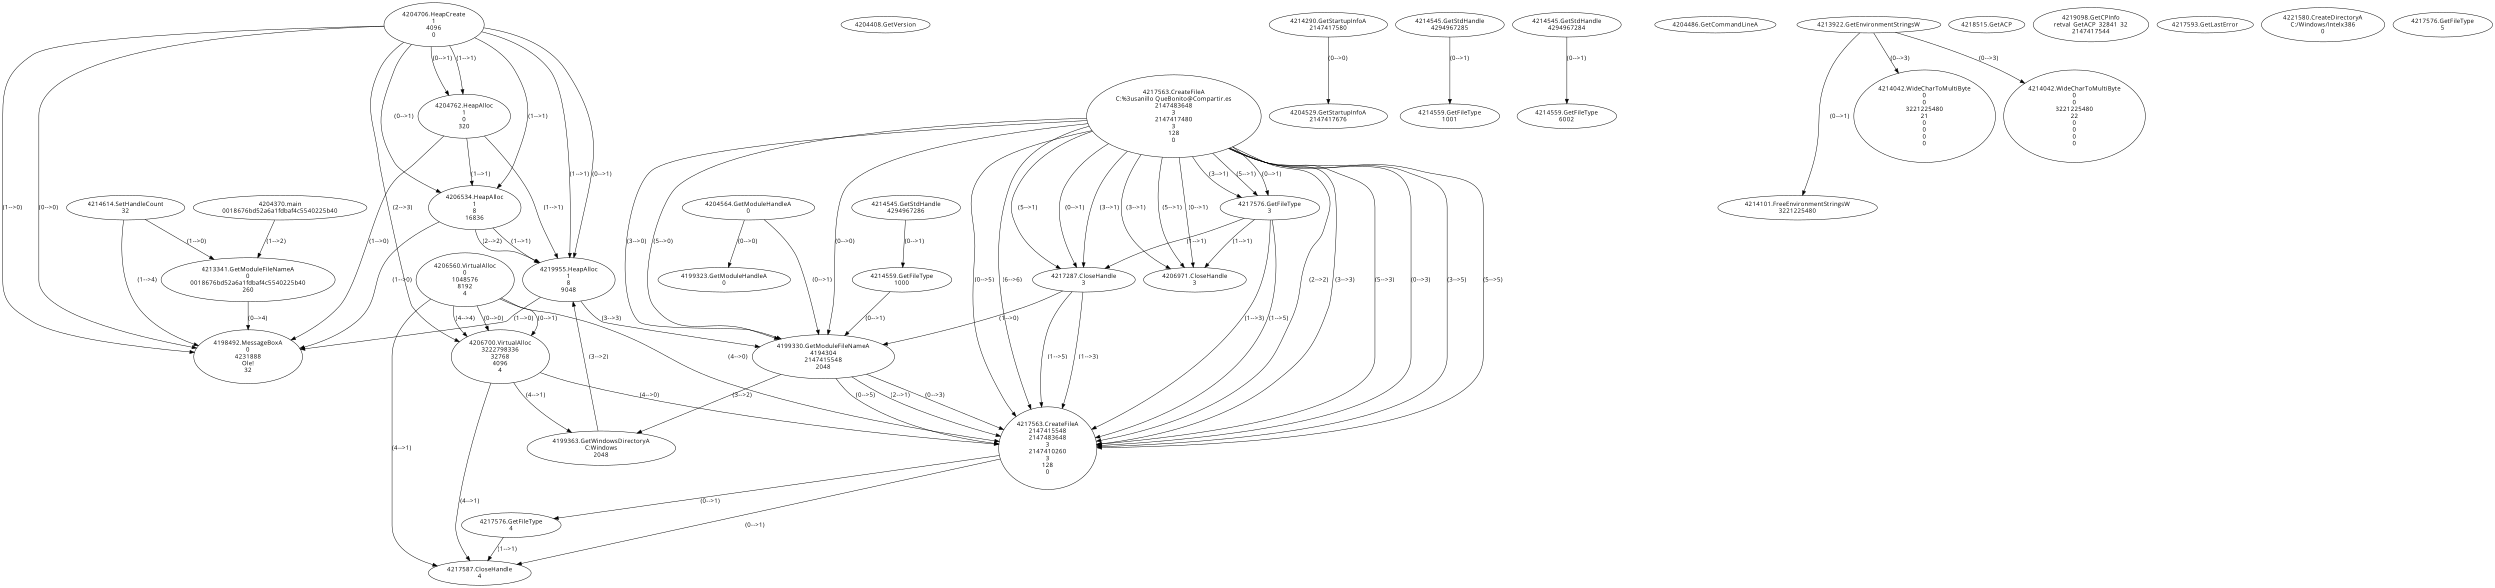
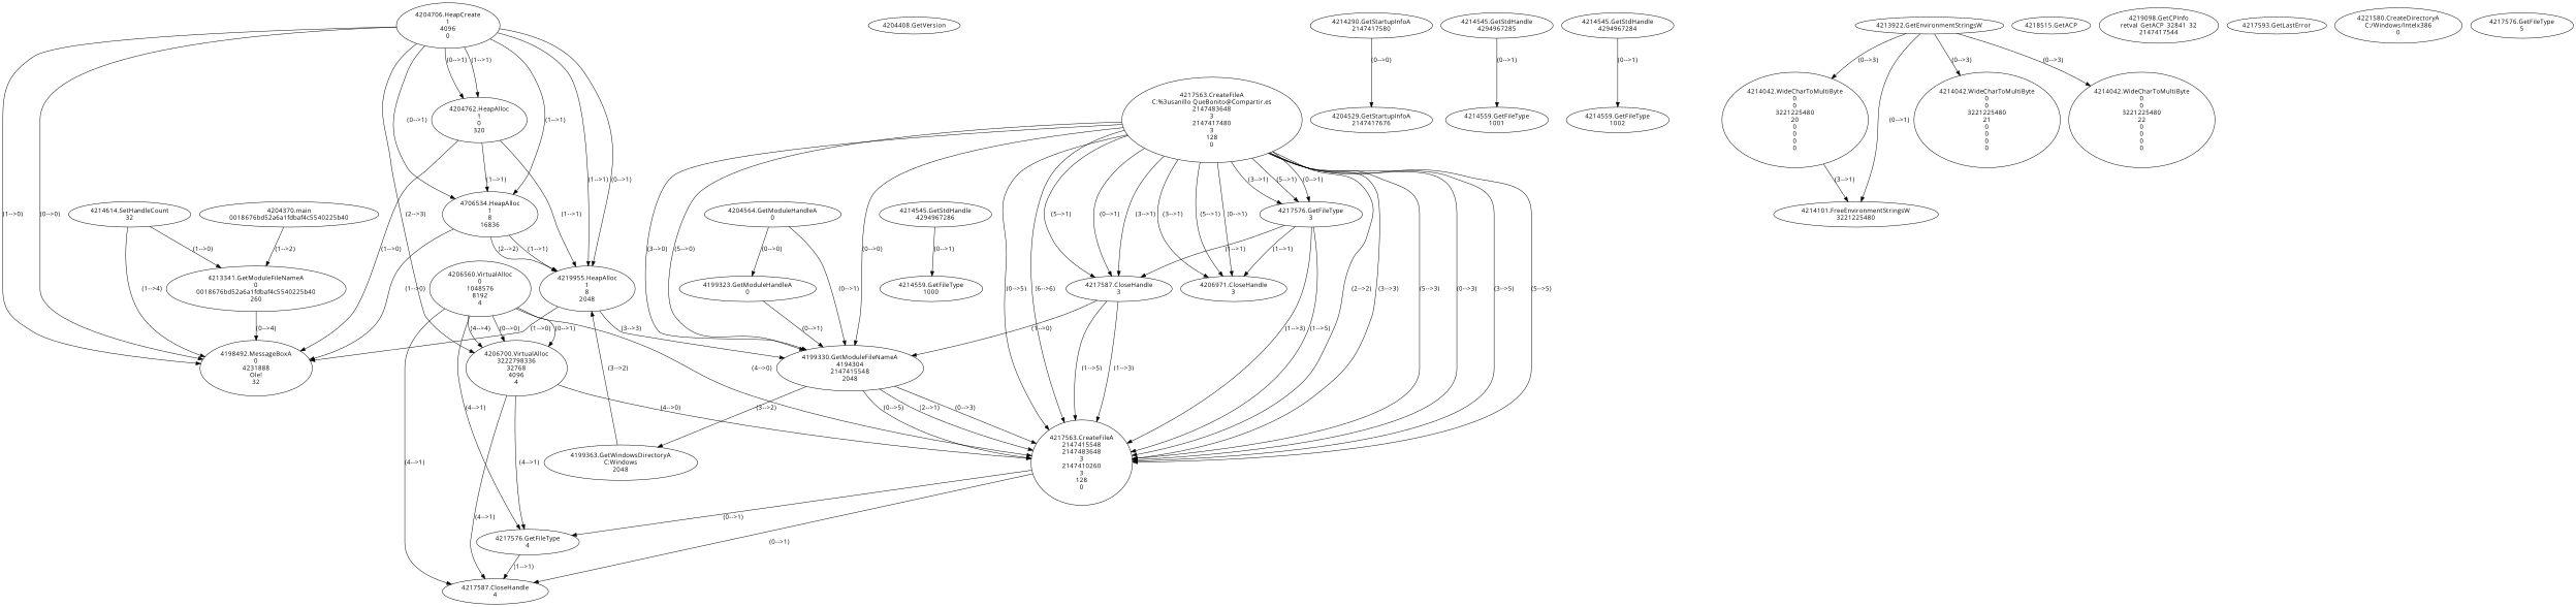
  digraph {
    fontname="Open Sans"
    node [fontname="Open Sans"]
    edge [fontname="Open Sans"]
    n1 [label="4204370.main\n0018676bd52a6a1fdbaf4c5540225b40"]
    n2 [label="4213341.GetModuleFileNameA\n0\n0018676bd52a6a1fdbaf4c5540225b40\n260"]
    n3 [label="4198492.MessageBoxA\n0\n4231888\nOle!\n32"]
    n4 [label="4204408.GetVersion\n"]
    n5 [label="4204706.HeapCreate\n1\n4096\n0"]
    n6 [label="4204762.HeapAlloc\n1\n0\n320"]
-   n7 [label="4206534.HeapAlloc\n1\n8\n16836"]
+   n7 [label="4706534.HeapAlloc\n1\n8\n16836"]
    n8 [label="4206700.VirtualAlloc\n3222798336\n32768\n4096\n4"]
-   n9 [label="4219955.HeapAlloc\n1\n8\n9048"]
+   n9 [label="4219955.HeapAlloc\n1\n8\n2048"]
    n10 [label="4217563.CreateFileA\n2147415548\n2147483648\n3\n2147410260\n3\n128\n0"]
    n11 [label="4217576.GetFileType\n4"]
    n12 [label="4217587.CloseHandle\n4"]
    n13 [label="4199330.GetModuleFileNameA\n4194304\n2147415548\n2048"]
    n14 [label="4206560.VirtualAlloc\n0\n1048576\n8192\n4"]
    n15 [label="4214290.GetStartupInfoA\n2147417580"]
    n16 [label="4204529.GetStartupInfoA\n2147417676"]
    n17 [label="4214545.GetStdHandle\n4294967286"]
    n18 [label="4214559.GetFileType\n1000"]
    n19 [label="4214545.GetStdHandle\n4294967285"]
    n20 [label="4214559.GetFileType\n1001"]
    n21 [label="4214545.GetStdHandle\n4294967284"]
-   n22 [label="4214559.GetFileType\n6002"]
+   n22 [label="4214559.GetFileType\n1002"]
    n23 [label="4214614.SetHandleCount\n32"]
-   n24 [label="4204486.GetCommandLineA\n"]
    n25 [label="4213922.GetEnvironmentStringsW\n"]
+   n26 [label="4214042.WideCharToMultiByte\n0\n0\n3221225480\n20\n0\n0\n0\n0"]
    n27 [label="4214101.FreeEnvironmentStringsW\n3221225480"]
    n28 [label="4214042.WideCharToMultiByte\n0\n0\n3221225480\n21\n0\n0\n0\n0"]
    n29 [label="4214042.WideCharToMultiByte\n0\n0\n3221225480\n22\n0\n0\n0\n0"]
    n30 [label="4218515.GetACP\n"]
    n31 [label="4199363.GetWindowsDirectoryA\nC:\Windows\n2048"]
    n32 [label="4204564.GetModuleHandleA\n0"]
    n33 [label="4199323.GetModuleHandleA\n0"]
    n34 [label="4217563.CreateFileA\nC:\Gusanillo QueBonito@Compartir.es\n2147483648\n3\n2147417480\n3\n128\n0"]
    n35 [label="4217576.GetFileType\n3"]
    n36 [label="4206971.CloseHandle\n3"]
-   n37 [label="4217287.CloseHandle\n3"]
+   n37 [label="4217587.CloseHandle\n3"]
    n38 [label="4219098.GetCPInfo\nretval_GetACP_32841_32\n2147417544"]
    n39 [label="4217593.GetLastError\n"]
    n40 [label="4221580.CreateDirectoryA\nC:/Windows/Intelx386\n0"]
    n41 [label="4217576.GetFileType\n5"]
    n1 -> n2 [label="(1-->2)"]
    n2 -> n3 [label="(0-->4)"]
    n5 -> n3 [label="(1-->0)"]
    n5 -> n3 [label="(0-->0)"]
    n5 -> n6 [label="(1-->1)"]
    n5 -> n6 [label="(0-->1)"]
    n5 -> n7 [label="(1-->1)"]
    n5 -> n7 [label="(0-->1)"]
    n5 -> n8 [label="(2-->3)"]
    n5 -> n9 [label="(1-->1)"]
    n5 -> n9 [label="(0-->1)"]
    n6 -> n3 [label="(1-->0)"]
    n6 -> n7 [label="(1-->1)"]
    n6 -> n9 [label="(1-->1)"]
    n7 -> n3 [label="(1-->0)"]
    n7 -> n9 [label="(1-->1)"]
    n7 -> n9 [label="(2-->2)"]
    n8 -> n10 [label="(4-->0)"]
-   n8 -> n31 [label="(4-->1)"]
+   n8 -> n11 [label="(4-->1)"]
    n8 -> n12 [label="(4-->1)"]
    n9 -> n3 [label="(1-->0)"]
    n9 -> n13 [label="(3-->3)"]
    n10 -> n11 [label="(0-->1)"]
    n10 -> n12 [label="(0-->1)"]
    n11 -> n12 [label="(1-->1)"]
    n13 -> n10 [label="(2-->1)"]
    n13 -> n10 [label="(0-->3)"]
    n13 -> n10 [label="(0-->5)"]
    n13 -> n31 [label="(3-->2)"]
    n14 -> n8 [label="(0-->1)"]
    n14 -> n8 [label="(4-->4)"]
    n14 -> n8 [label="(0-->0)"]
    n14 -> n10 [label="(4-->0)"]
+   n14 -> n11 [label="(4-->1)"]
    n14 -> n12 [label="(4-->1)"]
    n15 -> n16 [label="(0-->0)"]
    n17 -> n18 [label="(0-->1)"]
    n19 -> n20 [label="(0-->1)"]
    n21 -> n22 [label="(0-->1)"]
    n23 -> n2 [label="(1-->0)"]
    n23 -> n3 [label="(1-->4)"]
+   n25 -> n26 [label="(0-->3)"]
    n25 -> n27 [label="(0-->1)"]
    n25 -> n28 [label="(0-->3)"]
    n25 -> n29 [label="(0-->3)"]
+   n26 -> n27 [label="(3-->1)"]
    n31 -> n9 [label="(3-->2)"]
    n32 -> n13 [label="(0-->1)"]
    n32 -> n33 [label="(0-->0)"]
-   n18 -> n13 [label="(0-->1)"]
+   n33 -> n13 [label="(0-->1)"]
    n34 -> n10 [label="(2-->2)"]
    n34 -> n10 [label="(3-->3)"]
    n34 -> n10 [label="(5-->3)"]
    n34 -> n10 [label="(0-->3)"]
    n34 -> n10 [label="(3-->5)"]
    n34 -> n10 [label="(5-->5)"]
    n34 -> n10 [label="(0-->5)"]
    n34 -> n10 [label="(6-->6)"]
    n34 -> n13 [label="(3-->0)"]
    n34 -> n13 [label="(5-->0)"]
    n34 -> n13 [label="(0-->0)"]
    n34 -> n35 [label="(3-->1)"]
    n34 -> n35 [label="(5-->1)"]
    n34 -> n35 [label="(0-->1)"]
    n34 -> n36 [label="(3-->1)"]
    n34 -> n36 [label="(5-->1)"]
    n34 -> n36 [label="(0-->1)"]
    n34 -> n37 [label="(3-->1)"]
    n34 -> n37 [label="(5-->1)"]
    n34 -> n37 [label="(0-->1)"]
    n35 -> n10 [label="(1-->3)"]
    n35 -> n10 [label="(1-->5)"]
    n35 -> n36 [label="(1-->1)"]
    n35 -> n37 [label="(1-->1)"]
    n37 -> n10 [label="(1-->3)"]
    n37 -> n10 [label="(1-->5)"]
    n37 -> n13 [label="(1-->0)"]
  }
